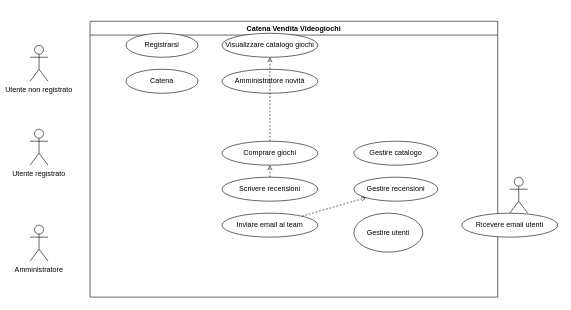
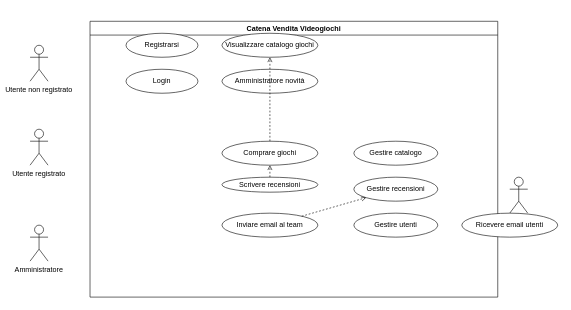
  <mxCell id="0" />
  <mxCell id="1" parent="0" />
  <mxCell id="2" value="Utente non registrato" style="shape=umlActor;verticalLabelPosition=bottom;verticalAlign=top;" vertex="1" parent="1"><mxGeometry x="20" y="60" width="30" height="60" as="geometry" /></mxCell>
  <mxCell id="3" value="Utente registrato" style="shape=umlActor;verticalLabelPosition=bottom;verticalAlign=top;" vertex="1" parent="1"><mxGeometry x="20" y="200" width="30" height="60" as="geometry" /></mxCell>
  <mxCell id="4" value="Amministratore" style="shape=umlActor;verticalLabelPosition=bottom;verticalAlign=top;" vertex="1" parent="1"><mxGeometry x="20" y="360" width="30" height="60" as="geometry" /></mxCell>
  <mxCell id="5" value="Team di sviluppo" style="shape=umlActor;verticalLabelPosition=bottom;verticalAlign=top;" vertex="1" parent="1"><mxGeometry x="820" y="280" width="30" height="60" as="geometry" /></mxCell>
  <mxCell id="6" value="Catena Vendita Videogiochi" style="swimlane;" vertex="1" parent="1"><mxGeometry x="120" y="20" width="680" height="460" as="geometry" /></mxCell>
  <mxCell id="7" value="Registrarsi" style="ellipse;whiteSpace=wrap;aspect=fixed;" vertex="1" parent="6"><mxGeometry x="60" y="20" width="120" height="40" as="geometry" /></mxCell>
- <mxCell id="8" value="Catena" style="ellipse;whiteSpace=wrap;aspect=fixed;" vertex="1" parent="6"><mxGeometry x="60" y="80" width="120" height="40" as="geometry" /></mxCell>
+ <mxCell id="8" value="Login" style="ellipse;whiteSpace=wrap;aspect=fixed;" vertex="1" parent="6"><mxGeometry x="60" y="80" width="120" height="40" as="geometry" /></mxCell>
  <mxCell id="9" value="Visualizzare catalogo giochi" style="ellipse;whiteSpace=wrap;aspect=fixed;" vertex="1" parent="6"><mxGeometry x="220" y="20" width="160" height="40" as="geometry" /></mxCell>
  <mxCell id="10" value="Amministratore novità" style="ellipse;whiteSpace=wrap;aspect=fixed;" vertex="1" parent="6"><mxGeometry x="220" y="80" width="160" height="40" as="geometry" /></mxCell>
  <mxCell id="11" value="Comprare giochi" style="ellipse;whiteSpace=wrap;aspect=fixed;" vertex="1" parent="6"><mxGeometry x="220" y="200" width="160" height="40" as="geometry" /></mxCell>
- <mxCell id="12" value="Scrivere recensioni" style="ellipse;whiteSpace=wrap;aspect=fixed;" vertex="1" parent="6"><mxGeometry x="220" y="260" width="160" height="40" as="geometry" /></mxCell>
+ <mxCell id="12" value="Scrivere recensioni" style="ellipse;whiteSpace=wrap;aspect=fixed;" vertex="1" parent="6"><mxGeometry x="220" y="260" width="160" height="25" as="geometry" /></mxCell>
  <mxCell id="13" value="Inviare email al team" style="ellipse;whiteSpace=wrap;aspect=fixed;" vertex="1" parent="6"><mxGeometry x="220" y="320" width="160" height="40" as="geometry" /></mxCell>
  <mxCell id="14" value="Gestire catalogo" style="ellipse;whiteSpace=wrap;aspect=fixed;" vertex="1" parent="6"><mxGeometry x="440" y="200" width="140" height="40" as="geometry" /></mxCell>
  <mxCell id="15" value="Gestire recensioni" style="ellipse;whiteSpace=wrap;aspect=fixed;" vertex="1" parent="6"><mxGeometry x="440" y="260" width="140" height="40" as="geometry" /></mxCell>
- <mxCell id="16" value="Gestire utenti" style="ellipse;whiteSpace=wrap;aspect=fixed;" vertex="1" parent="6"><mxGeometry x="440" y="320" width="115" height="65" as="geometry" /></mxCell>
+ <mxCell id="16" value="Gestire utenti" style="ellipse;whiteSpace=wrap;aspect=fixed;" vertex="1" parent="6"><mxGeometry x="440" y="320" width="140" height="40" as="geometry" /></mxCell>
  <mxCell id="17" value="Ricevere email utenti" style="ellipse;whiteSpace=wrap;aspect=fixed;" vertex="1" parent="6"><mxGeometry x="620" y="320" width="160" height="40" as="geometry" /></mxCell>
  <mxCell id="18" style="endArrow=block;" edge="1" parent="1" source="2" target="7" />
  <mxCell id="19" style="endArrow=block;" edge="1" parent="1" source="2" target="8" />
  <mxCell id="20" style="endArrow=block;" edge="1" parent="1" source="2" target="9" />
  <mxCell id="21" style="endArrow=block;" edge="1" parent="1" source="2" target="10" />
  <mxCell id="22" style="endArrow=block;" edge="1" parent="1" source="3" target="11" />
  <mxCell id="23" style="endArrow=block;" edge="1" parent="1" source="3" target="12" />
  <mxCell id="24" style="endArrow=block;" edge="1" parent="1" source="3" target="13" />
  <mxCell id="25" style="endArrow=block;" edge="1" parent="1" source="4" target="14" />
  <mxCell id="26" style="endArrow=block;" edge="1" parent="1" source="4" target="15" />
  <mxCell id="27" style="endArrow=block;" edge="1" parent="1" source="4" target="16" />
  <mxCell id="28" style="endArrow=block;" edge="1" parent="1" source="5" target="17" />
  <mxCell id="29" style="dashed=1;endArrow=open;" edge="1" parent="1" source="11" target="9"><mxGeometry relative="1" as="geometry" /></mxCell>
  <mxCell id="30" style="dashed=1;endArrow=open;" edge="1" parent="1" source="12" target="11"><mxGeometry relative="1" as="geometry" /></mxCell>
  <mxCell id="31" style="dashed=1;endArrow=open;" edge="1" parent="1" source="13" target="15"><mxGeometry relative="1" as="geometry" /></mxCell>
